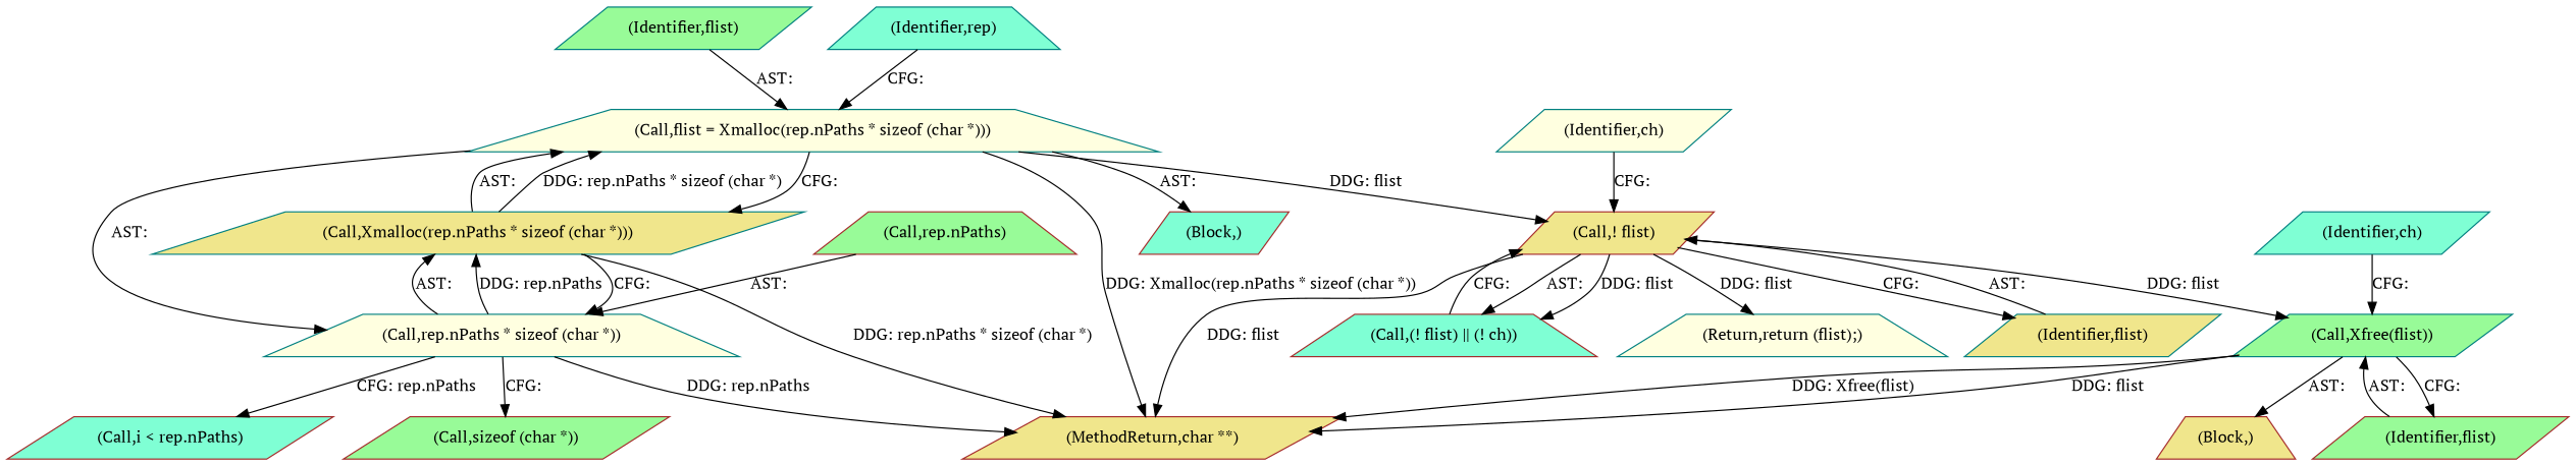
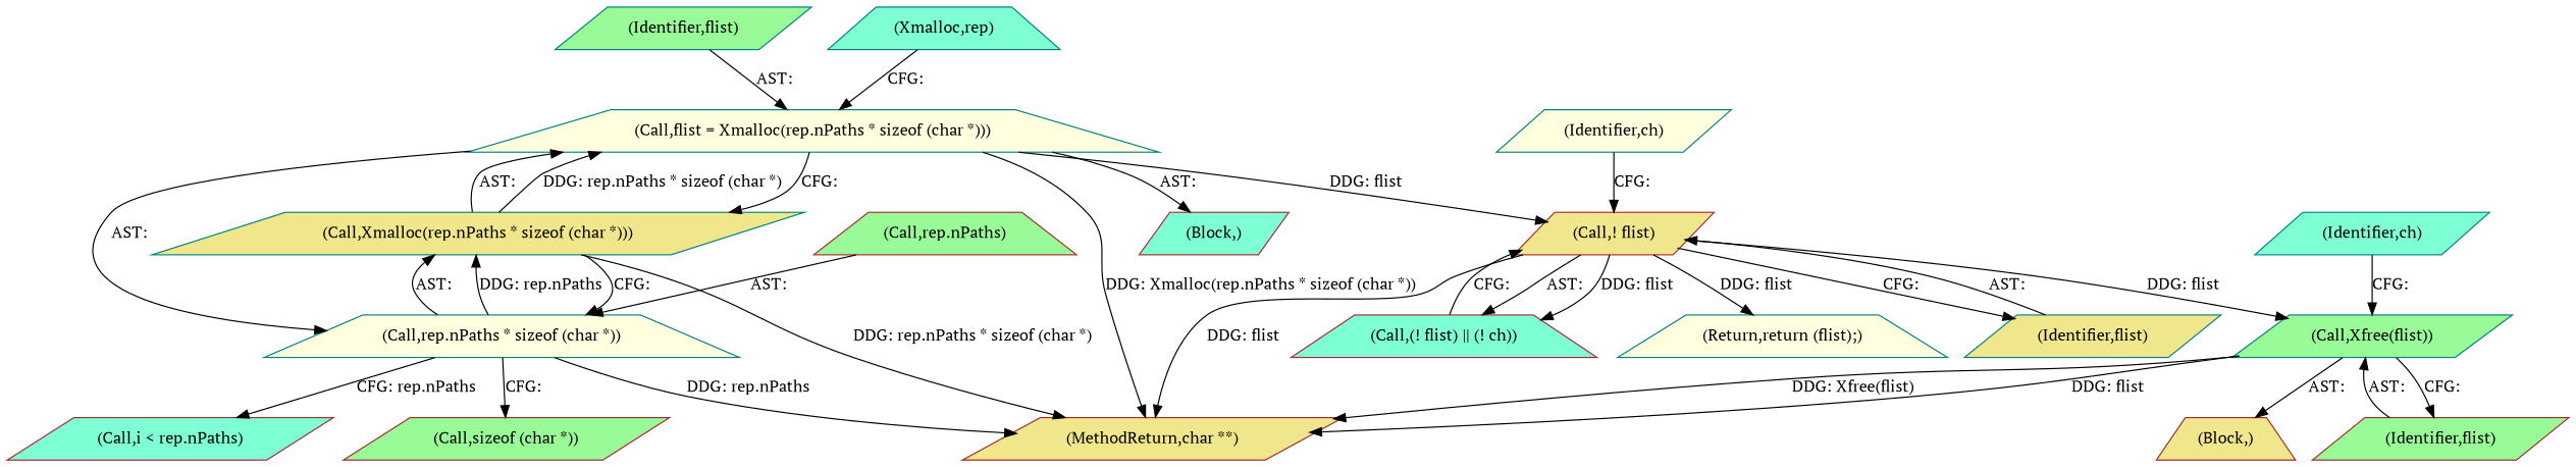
  digraph {
    fontname="PT Serif"
    node [color=teal fillcolor=palegreen fontname="PT Serif" shape=parallelogram style=filled]
    edge [fontname="PT Serif"]
    n1 [label="(Call,Xfree(flist))"]
    n2 [color=brown label="(Identifier,flist)"]
    n3 [color=brown fillcolor=khaki label="(MethodReturn,char **)"]
    n4 [color=brown fillcolor=khaki label="(Block,)" shape=trapezium]
    n5 [color=brown fillcolor=khaki label="(Call,! flist)"]
    n6 [fillcolor=lightyellow label="(Return,return (flist);)" shape=trapezium]
    n7 [fillcolor=khaki label="(Identifier,flist)"]
    n8 [color=brown fillcolor=aquamarine label="(Call,(! flist) || (! ch))" shape=trapezium]
    n9 [fillcolor=lightyellow label="(Call,flist = Xmalloc(rep.nPaths * sizeof (char *)))" shape=trapezium]
    n10 [fillcolor=khaki label="(Call,Xmalloc(rep.nPaths * sizeof (char *)))"]
    n11 [color=brown fillcolor=aquamarine label="(Block,)"]
    n12 [fillcolor=lightyellow label="(Call,rep.nPaths * sizeof (char *))" shape=trapezium]
    n13 [color=brown fillcolor=aquamarine label="(Call,i < rep.nPaths)"]
    n14 [color=brown label="(Call,sizeof (char *))"]
    n15 [color=brown label="(Call,rep.nPaths)" shape=trapezium]
    n16 [label="(Identifier,flist)"]
    n17 [fillcolor=lightyellow label="(Identifier,ch)"]
-   n18 [fillcolor=aquamarine label="(Identifier,rep)" shape=trapezium]
+   n18 [fillcolor=aquamarine label="(Xmalloc,rep)" shape=trapezium]
    n19 [fillcolor=aquamarine label="(Identifier,ch)"]
    n1 -> n2 [label="CFG: "]
    n1 -> n3 [label="DDG: Xfree(flist)"]
    n1 -> n3 [label="DDG: flist"]
    n1 -> n4 [label="AST: "]
    n2 -> n1 [label="AST: "]
    n5 -> n1 [label="DDG: flist"]
    n5 -> n3 [label="DDG: flist"]
    n5 -> n6 [label="DDG: flist"]
    n5 -> n7 [label="CFG: "]
    n5 -> n8 [label="AST: "]
    n5 -> n8 [label="DDG: flist"]
    n7 -> n5 [label="AST: "]
    n8 -> n5 [label="CFG: "]
    n9 -> n3 [label="DDG: Xmalloc(rep.nPaths * sizeof (char *))"]
    n9 -> n5 [label="DDG: flist"]
    n9 -> n10 [label="CFG: "]
    n9 -> n11 [label="AST: "]
    n9 -> n12 [label="AST: "]
    n10 -> n3 [label="DDG: rep.nPaths * sizeof (char *)"]
    n10 -> n9 [label="AST: "]
    n10 -> n9 [label="DDG: rep.nPaths * sizeof (char *)"]
    n10 -> n12 [label="CFG: "]
    n12 -> n3 [label="DDG: rep.nPaths"]
    n12 -> n10 [label="AST: "]
    n12 -> n10 [label="DDG: rep.nPaths"]
    n12 -> n13 [label="CFG: rep.nPaths"]
    n12 -> n14 [label="CFG: "]
    n15 -> n12 [label="AST: "]
    n16 -> n9 [label="AST: "]
    n17 -> n5 [label="CFG: "]
    n18 -> n9 [label="CFG: "]
    n19 -> n1 [label="CFG: "]
  }
